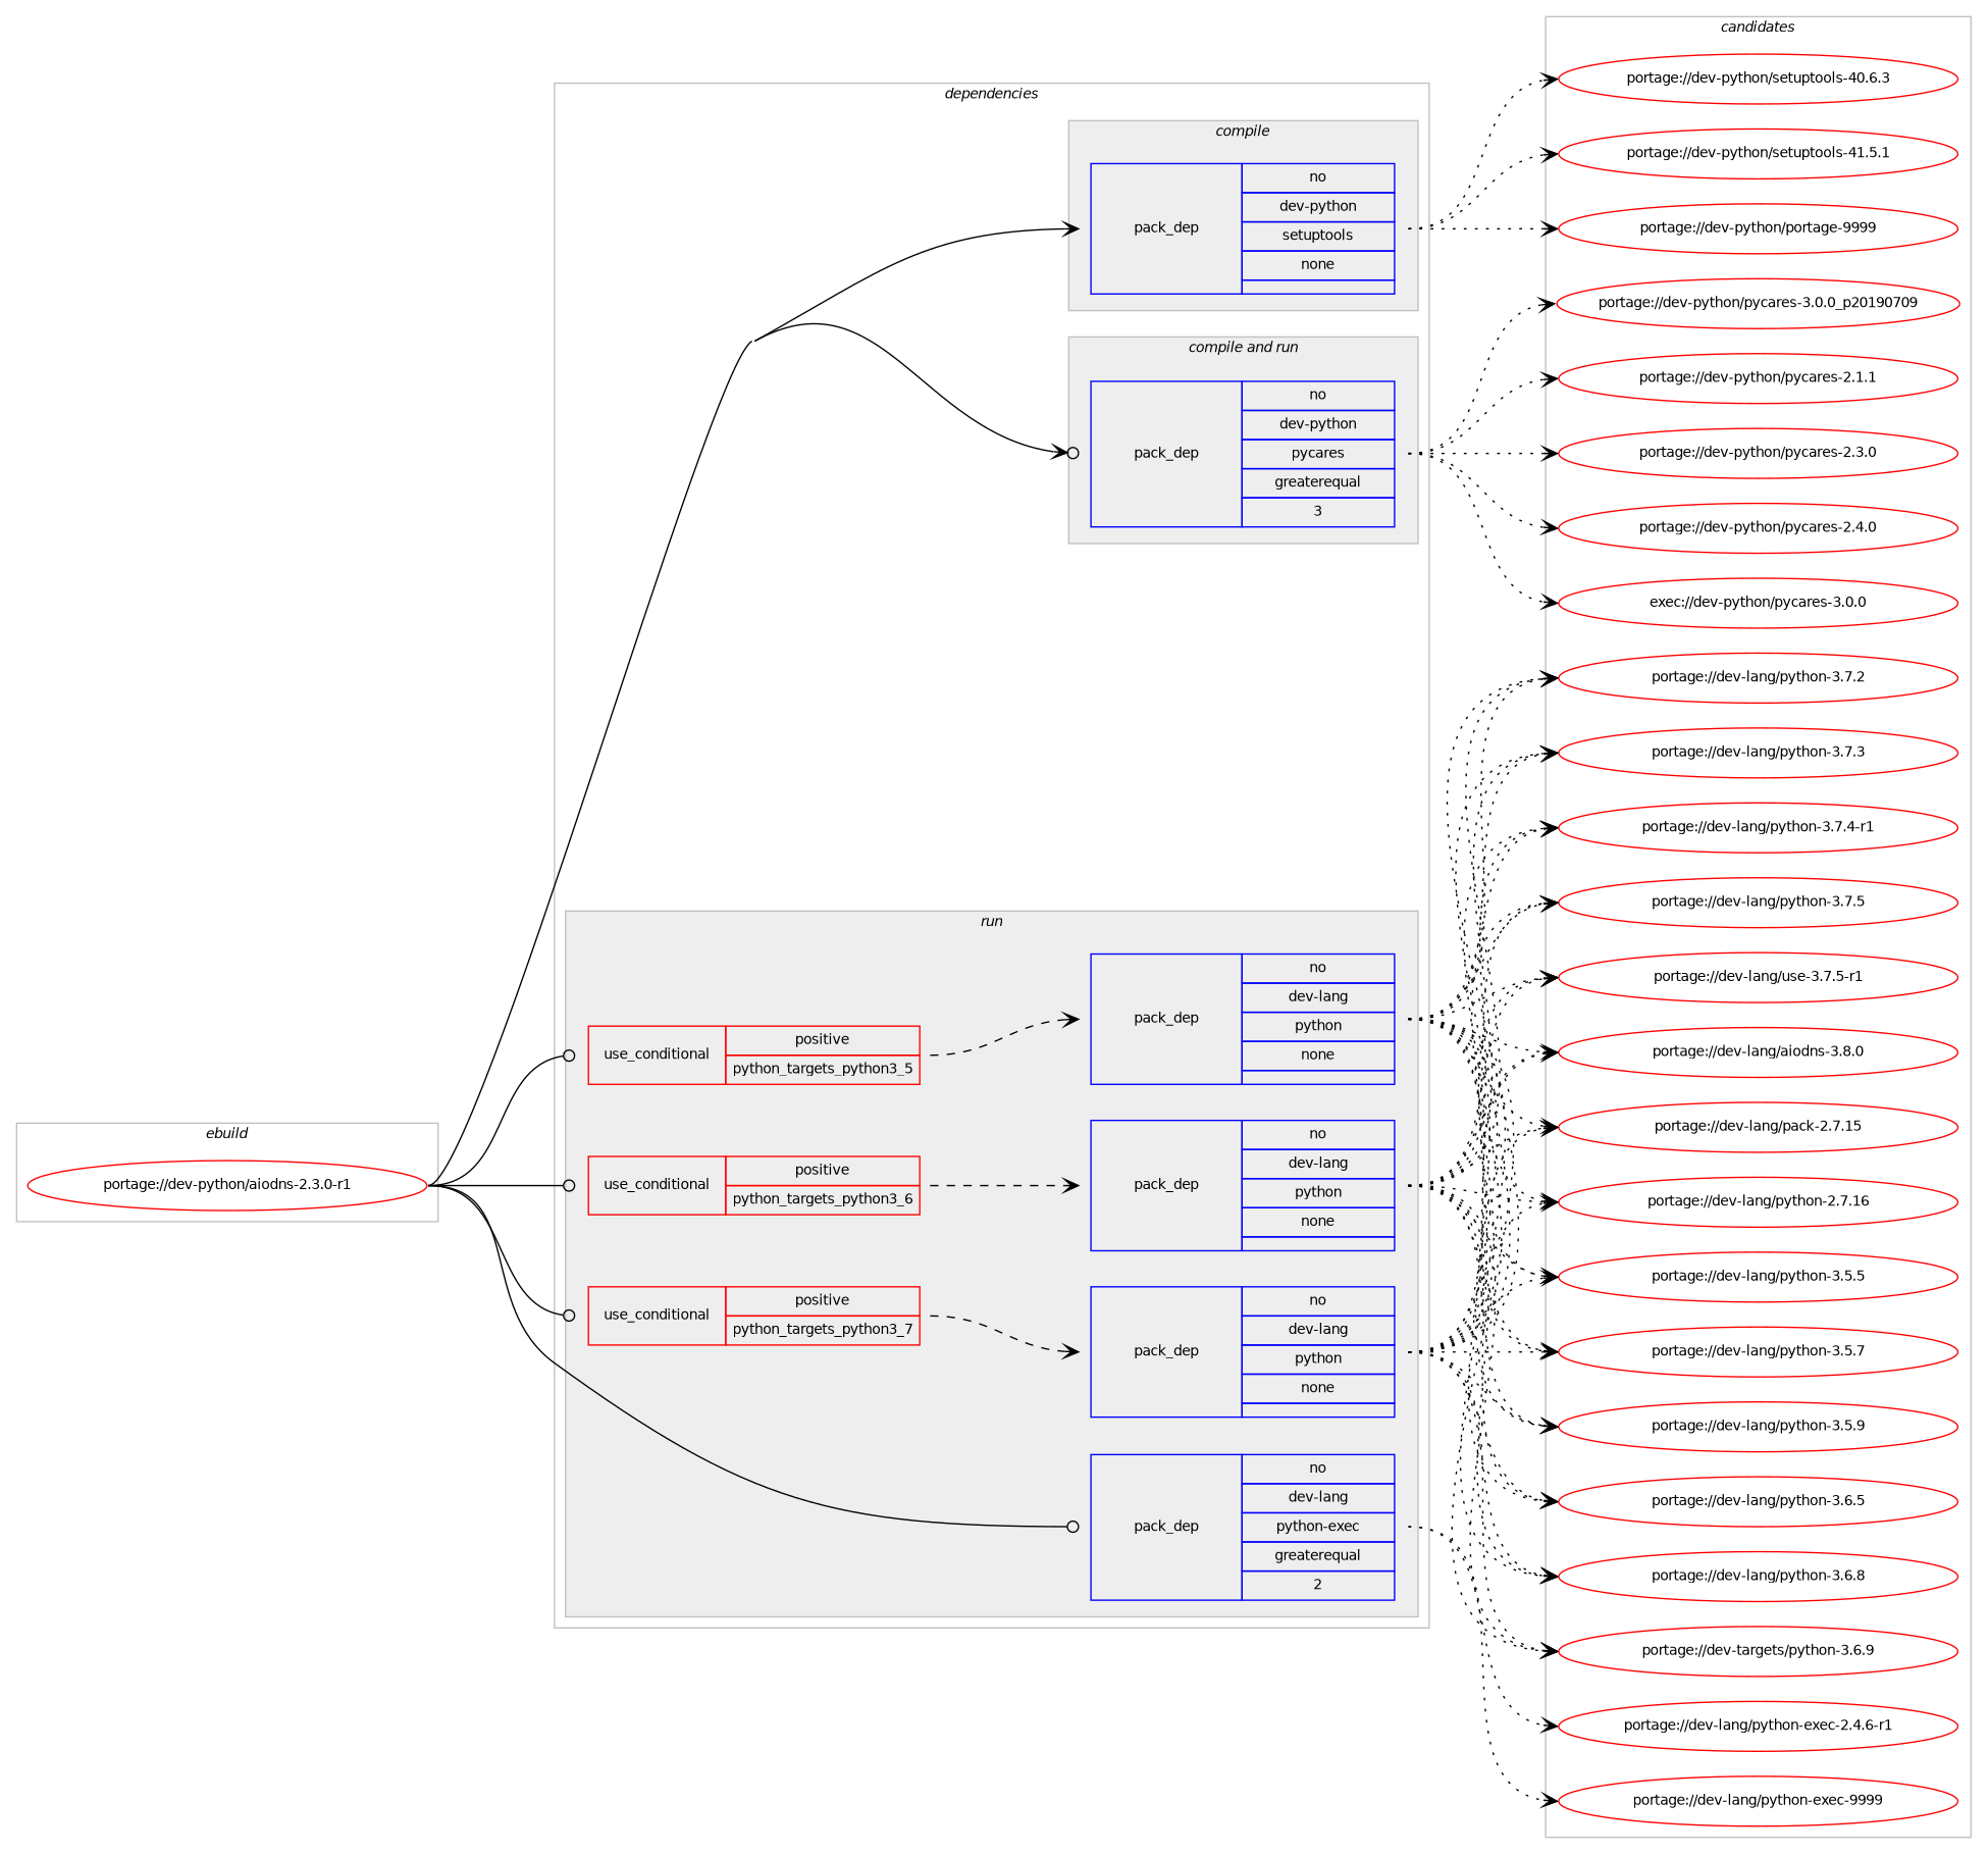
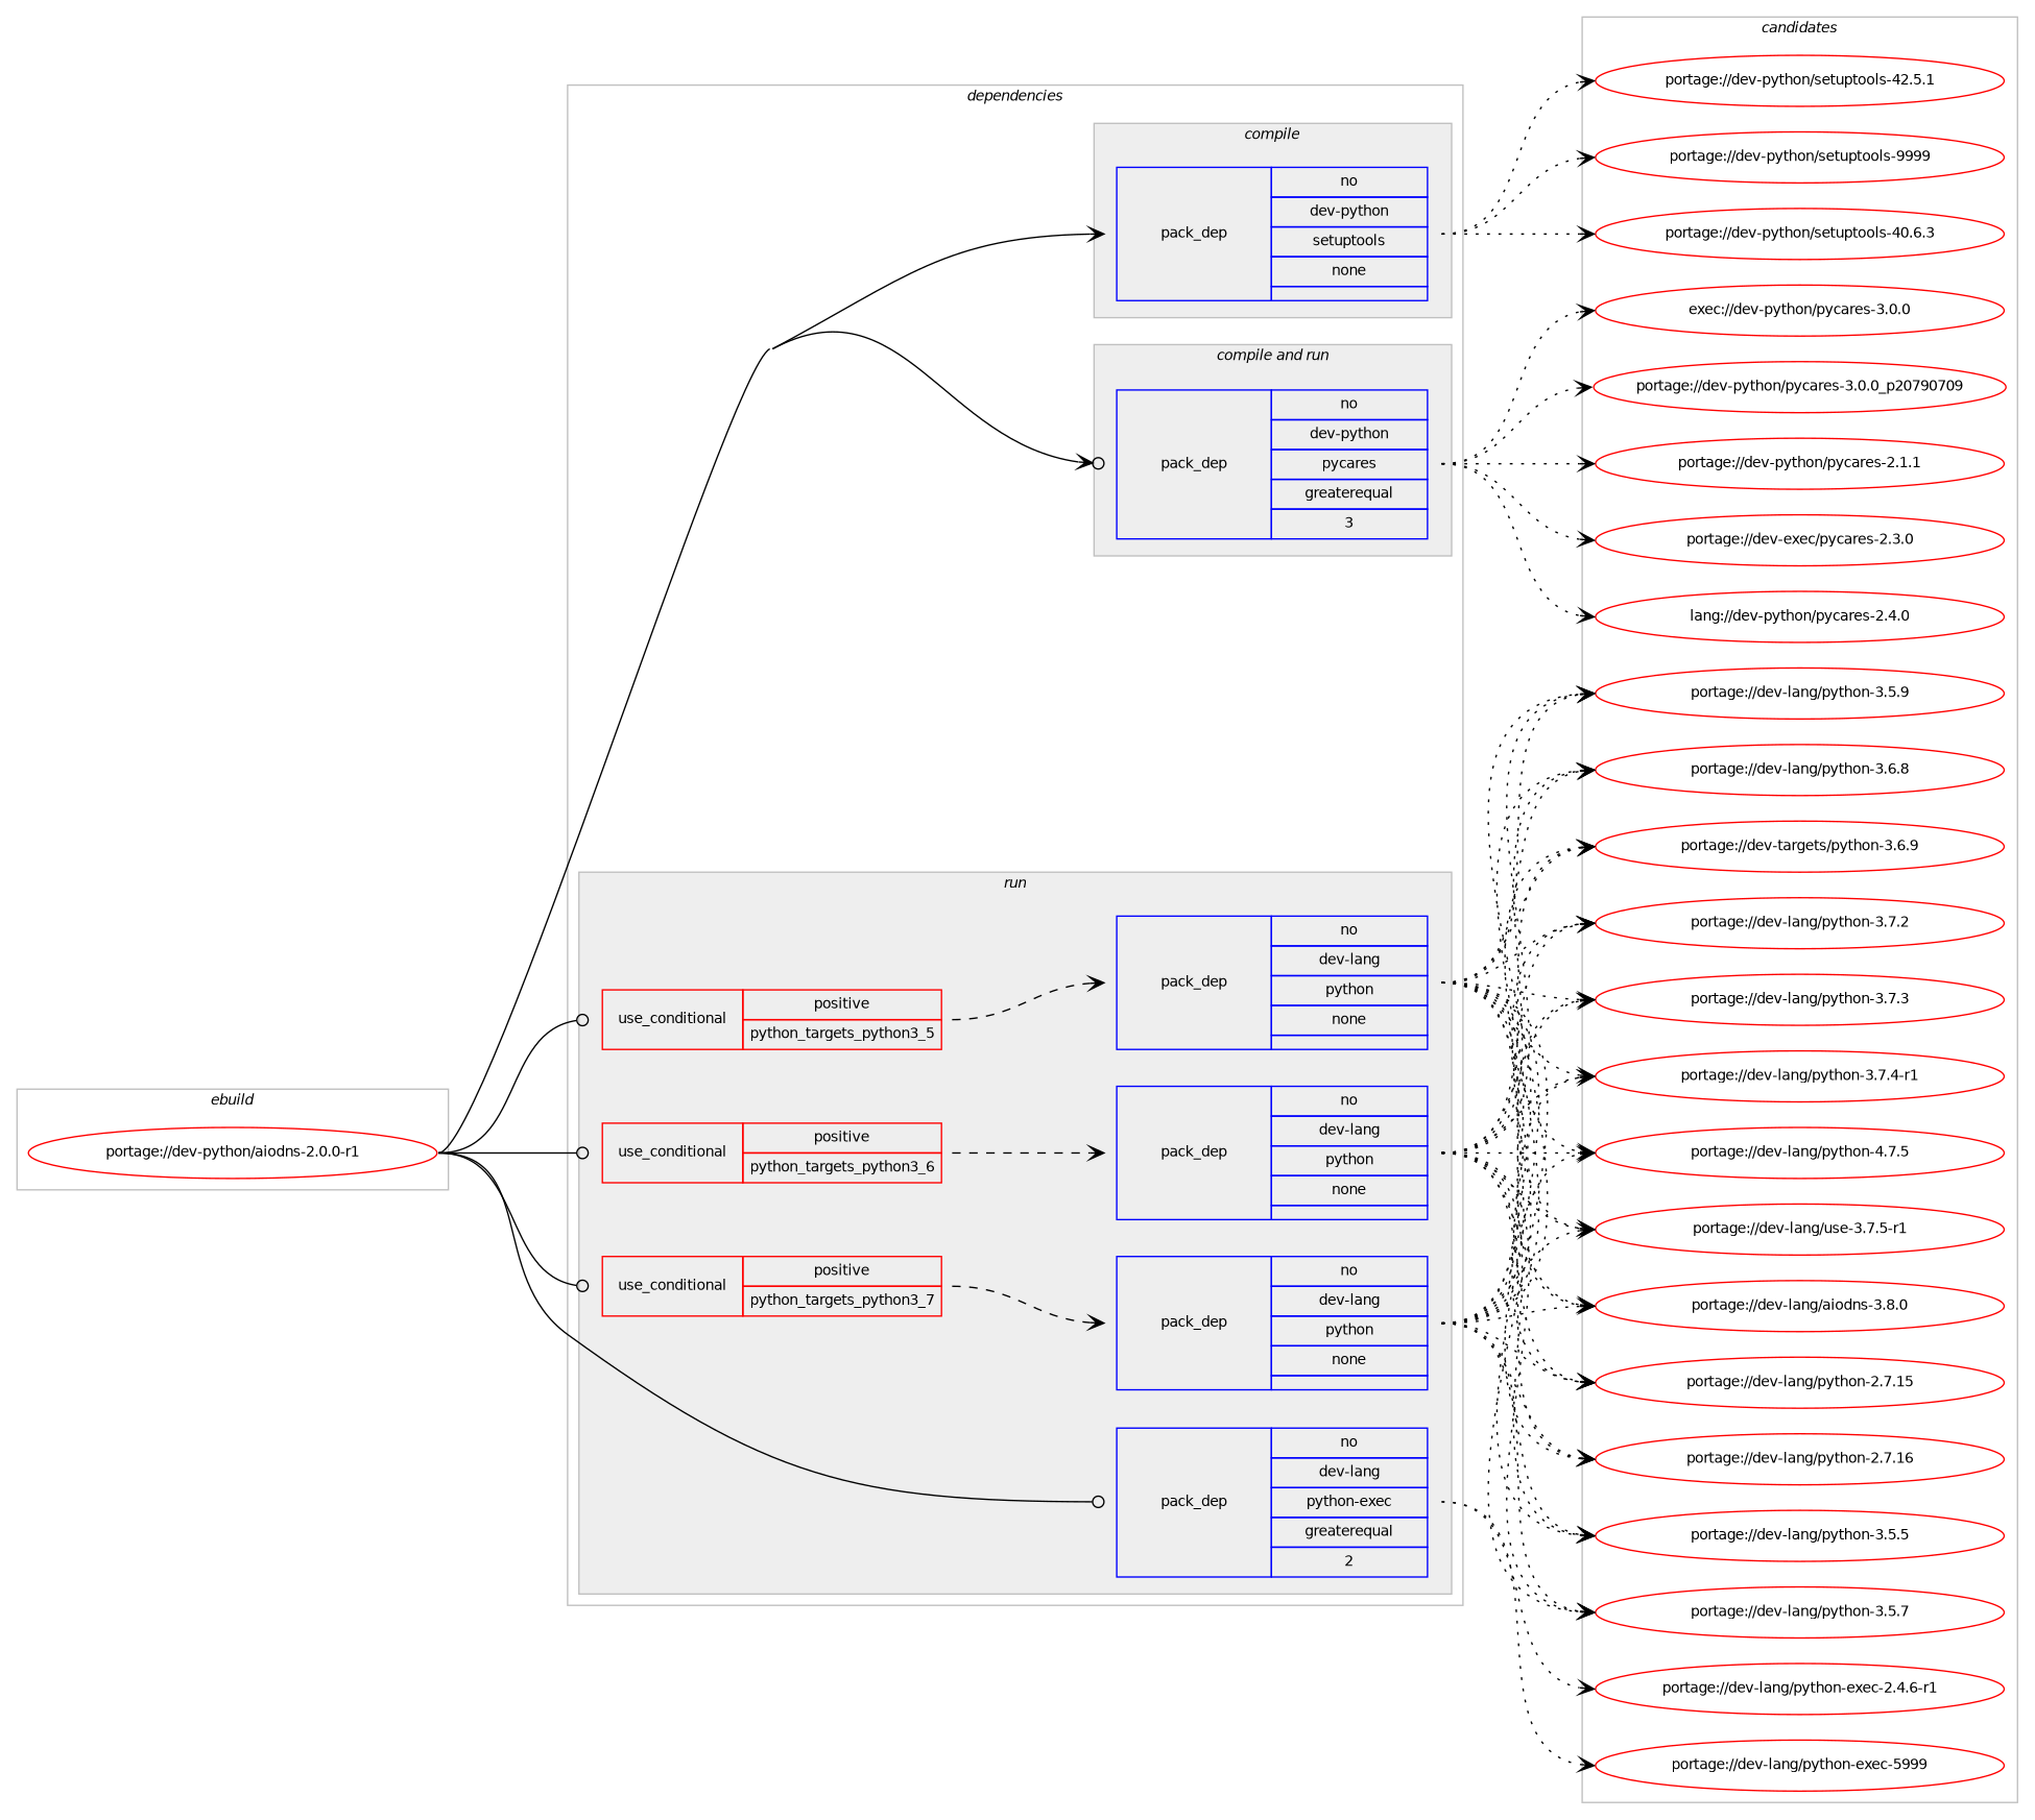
  digraph {
    compound=true
    concentrate=true
    fontname=Helvetica
    fontsize=10
    newrank=true
    rankdir=LR
    ranksep=1.5
    node [color=red fontname=Helvetica fontsize=10]
    edge [arrowhead=vee headport=w style=dotted tailport=e weight=100]
-   n1 [label="portage://dev-python/aiodns-2.3.0-r1" width=4]
+   n1 [label="portage://dev-python/aiodns-2.0.0-r1" width=4]
    n2 [color=blue label=<<TABLE BORDER="0" CELLBORDER="1" CELLSPACING="0" CELLPADDING="4" WIDTH="220"><TR><TD ROWSPAN="6" CELLPADDING="30">pack_dep</TD></TR><TR><TD WIDTH="110">no</TD></TR><TR><TD>dev-python</TD></TR><TR><TD>setuptools</TD></TR><TR><TD>none</TD></TR><TR><TD></TD></TR></TABLE>> shape=none]
    n3 [color=blue label=<<TABLE BORDER="0" CELLBORDER="1" CELLSPACING="0" CELLPADDING="4" WIDTH="220"><TR><TD ROWSPAN="6" CELLPADDING="30">pack_dep</TD></TR><TR><TD WIDTH="110">no</TD></TR><TR><TD>dev-python</TD></TR><TR><TD>pycares</TD></TR><TR><TD>greaterequal</TD></TR><TR><TD>3</TD></TR></TABLE>> shape=none]
    n4 [color=blue label=<<TABLE BORDER="0" CELLBORDER="1" CELLSPACING="0" CELLPADDING="4" WIDTH="220"><TR><TD ROWSPAN="6" CELLPADDING="30">pack_dep</TD></TR><TR><TD WIDTH="110">no</TD></TR><TR><TD>dev-lang</TD></TR><TR><TD>python</TD></TR><TR><TD>none</TD></TR><TR><TD></TD></TR></TABLE>> shape=none]
    n5 [label=<<TABLE BORDER="0" CELLBORDER="1" CELLSPACING="0" CELLPADDING="4"><TR><TD ROWSPAN="3" CELLPADDING="10">use_conditional</TD></TR><TR><TD>positive</TD></TR><TR><TD>python_targets_python3_5</TD></TR></TABLE>> shape=none]
    n6 [color=blue label=<<TABLE BORDER="0" CELLBORDER="1" CELLSPACING="0" CELLPADDING="4" WIDTH="220"><TR><TD ROWSPAN="6" CELLPADDING="30">pack_dep</TD></TR><TR><TD WIDTH="110">no</TD></TR><TR><TD>dev-lang</TD></TR><TR><TD>python</TD></TR><TR><TD>none</TD></TR><TR><TD></TD></TR></TABLE>> shape=none]
    n7 [label=<<TABLE BORDER="0" CELLBORDER="1" CELLSPACING="0" CELLPADDING="4"><TR><TD ROWSPAN="3" CELLPADDING="10">use_conditional</TD></TR><TR><TD>positive</TD></TR><TR><TD>python_targets_python3_6</TD></TR></TABLE>> shape=none]
    n8 [color=blue label=<<TABLE BORDER="0" CELLBORDER="1" CELLSPACING="0" CELLPADDING="4" WIDTH="220"><TR><TD ROWSPAN="6" CELLPADDING="30">pack_dep</TD></TR><TR><TD WIDTH="110">no</TD></TR><TR><TD>dev-lang</TD></TR><TR><TD>python</TD></TR><TR><TD>none</TD></TR><TR><TD></TD></TR></TABLE>> shape=none]
    n9 [label=<<TABLE BORDER="0" CELLBORDER="1" CELLSPACING="0" CELLPADDING="4"><TR><TD ROWSPAN="3" CELLPADDING="10">use_conditional</TD></TR><TR><TD>positive</TD></TR><TR><TD>python_targets_python3_7</TD></TR></TABLE>> shape=none]
    n10 [color=blue label=<<TABLE BORDER="0" CELLBORDER="1" CELLSPACING="0" CELLPADDING="4" WIDTH="220"><TR><TD ROWSPAN="6" CELLPADDING="30">pack_dep</TD></TR><TR><TD WIDTH="110">no</TD></TR><TR><TD>dev-lang</TD></TR><TR><TD>python-exec</TD></TR><TR><TD>greaterequal</TD></TR><TR><TD>2</TD></TR></TABLE>> shape=none]
    n11 [label="portage://dev-python/setuptools-40.6.3" width=4]
-   n12 [label="portage://dev-python/setuptools-41.5.1" width=4]
-   n13 [label="portage://dev-python/portage-9999" width=4]
+   n12 [label="portage://dev-python/setuptools-42.5.1" width=4]
+   n13 [label="portage://dev-python/setuptools-9999" width=4]
    n14 [label="portage://dev-python/pycares-2.1.1" width=4]
-   n15 [label="portage://dev-python/pycares-2.3.0" width=4]
-   n16 [label="portage://dev-python/pycares-2.4.0" width=4]
+   n15 [label="portage://dev-exec/pycares-2.3.0" width=4]
+   n16 [label="lang://dev-python/pycares-2.4.0" width=4]
    n17 [label="exec://dev-python/pycares-3.0.0" width=4]
-   n18 [label="portage://dev-python/pycares-3.0.0_p20190709" width=4]
-   n19 [label="portage://dev-lang/pack-2.7.15" width=4]
+   n18 [label="portage://dev-python/pycares-3.0.0_p20790709" width=4]
+   n19 [label="portage://dev-lang/python-2.7.15" width=4]
    n20 [label="portage://dev-lang/python-2.7.16" width=4]
    n21 [label="portage://dev-lang/python-3.5.5" width=4]
    n22 [label="portage://dev-lang/python-3.5.7" width=4]
    n23 [label="portage://dev-lang/python-3.5.9" width=4]
-   n24 [label="portage://dev-lang/python-3.6.5" width=4]
    n25 [label="portage://dev-lang/python-3.6.8" width=4]
    n26 [label="portage://dev-targets/python-3.6.9" width=4]
    n27 [label="portage://dev-lang/python-3.7.2" width=4]
    n28 [label="portage://dev-lang/python-3.7.3" width=4]
    n29 [label="portage://dev-lang/python-3.7.4-r1" width=4]
-   n30 [label="portage://dev-lang/python-3.7.5" width=4]
+   n30 [label="portage://dev-lang/python-4.7.5" width=4]
    n31 [label="portage://dev-lang/use-3.7.5-r1" width=4]
    n32 [label="portage://dev-lang/aiodns-3.8.0" width=4]
    n33 [label="portage://dev-lang/python-exec-2.4.6-r1" width=4]
-   n34 [label="portage://dev-lang/python-exec-9999" width=4]
+   n34 [label="portage://dev-lang/python-exec-5999" width=4]
    subgraph cluster_1 {
      color=gray
      label=<<i>ebuild</i>>
      rank=same
      n1
    }
    subgraph cluster_2 {
      color=gray
      label=<<i>dependencies</i>>
      subgraph cluster_3 {
        color=gray
        fillcolor="#eeeeee"
        label=<<i>compile</i>>
        style=filled
        subgraph sub_4 {
          color=gray
          fillcolor="#eeeeee"
          label=<<i>compile</i>>
          style=filled
          n2
        }
      }
      subgraph cluster_5 {
        color=gray
        fillcolor="#eeeeee"
        label=<<i>compile and run</i>>
        style=filled
        subgraph sub_6 {
          color=gray
          fillcolor="#eeeeee"
          label=<<i>compile and run</i>>
          style=filled
          n3
        }
      }
      subgraph cluster_7 {
        color=gray
        fillcolor="#eeeeee"
        label=<<i>run</i>>
        style=filled
        subgraph sub_8 {
          color=gray
          fillcolor="#eeeeee"
          label=<<i>run</i>>
          style=filled
          n5
          subgraph sub_9 {
            color=gray
            fillcolor="#eeeeee"
            label=<<i>run</i>>
            style=filled
            n4
          }
        }
        subgraph sub_10 {
          color=gray
          fillcolor="#eeeeee"
          label=<<i>run</i>>
          style=filled
          n7
          subgraph sub_11 {
            color=gray
            fillcolor="#eeeeee"
            label=<<i>run</i>>
            style=filled
            n6
          }
        }
        subgraph sub_12 {
          color=gray
          fillcolor="#eeeeee"
          label=<<i>run</i>>
          style=filled
          n9
          subgraph sub_13 {
            color=gray
            fillcolor="#eeeeee"
            label=<<i>run</i>>
            style=filled
            n8
          }
        }
        subgraph sub_14 {
          color=gray
          fillcolor="#eeeeee"
          label=<<i>run</i>>
          style=filled
          n10
        }
      }
    }
    subgraph cluster_15 {
      color=gray
      label=<<i>candidates</i>>
      rank=same
      subgraph sub_16 {
        color=black
        label=<<i>candidates</i>>
        nodesep=1
        rank=same
        n11
        n12
        n13
      }
      subgraph sub_17 {
        color=black
        label=<<i>candidates</i>>
        nodesep=1
        rank=same
        n14
        n15
        n16
        n17
        n18
      }
      subgraph sub_18 {
        color=black
        label=<<i>candidates</i>>
        nodesep=1
        rank=same
        n19
        n20
        n21
        n22
        n23
-       n24
        n25
        n26
        n27
        n28
        n29
        n30
        n31
        n32
      }
      subgraph sub_19 {
        color=black
        label=<<i>candidates</i>>
        nodesep=1
        rank=same
        n19
        n20
        n21
        n22
        n23
-       n24
        n25
        n26
        n27
        n28
        n29
        n30
        n31
        n32
      }
      subgraph sub_20 {
        color=black
        label=<<i>candidates</i>>
        nodesep=1
        rank=same
        n19
        n20
        n21
        n22
        n23
-       n24
        n25
        n26
        n27
        n28
        n29
        n30
        n31
        n32
      }
      subgraph sub_21 {
        color=black
        label=<<i>candidates</i>>
        nodesep=1
        rank=same
        n33
        n34
      }
    }
    n1 -> n2 [style=solid weight=20]
    n1 -> n3 [arrowhead=odotvee style=solid weight=20]
    n1 -> n5 [arrowhead=odot style=solid weight=20]
    n1 -> n7 [arrowhead=odot style=solid weight=20]
    n1 -> n9 [arrowhead=odot style=solid weight=20]
    n1 -> n10 [arrowhead=odot style=solid weight=20]
    n2 -> n11
    n2 -> n12
    n2 -> n13
    n3 -> n14
    n3 -> n15
    n3 -> n16
    n3 -> n17
    n3 -> n18
    n4 -> n19
    n4 -> n20
    n4 -> n21
    n4 -> n22
    n4 -> n23
-   n4 -> n24
    n4 -> n25
    n4 -> n26
    n4 -> n27
    n4 -> n28
    n4 -> n29
    n4 -> n30
    n4 -> n31
    n4 -> n32
    n5 -> n4 [style=dashed weight=20]
    n6 -> n19
    n6 -> n20
    n6 -> n21
    n6 -> n22
    n6 -> n23
-   n6 -> n24
    n6 -> n25
    n6 -> n26
    n6 -> n27
    n6 -> n28
    n6 -> n29
    n6 -> n30
    n6 -> n31
    n6 -> n32
    n7 -> n6 [style=dashed weight=20]
    n8 -> n19
    n8 -> n20
    n8 -> n21
    n8 -> n22
    n8 -> n23
-   n8 -> n24
    n8 -> n25
    n8 -> n26
    n8 -> n27
    n8 -> n28
    n8 -> n29
    n8 -> n30
    n8 -> n31
    n8 -> n32
    n9 -> n8 [style=dashed weight=20]
    n10 -> n33
    n10 -> n34
  }
